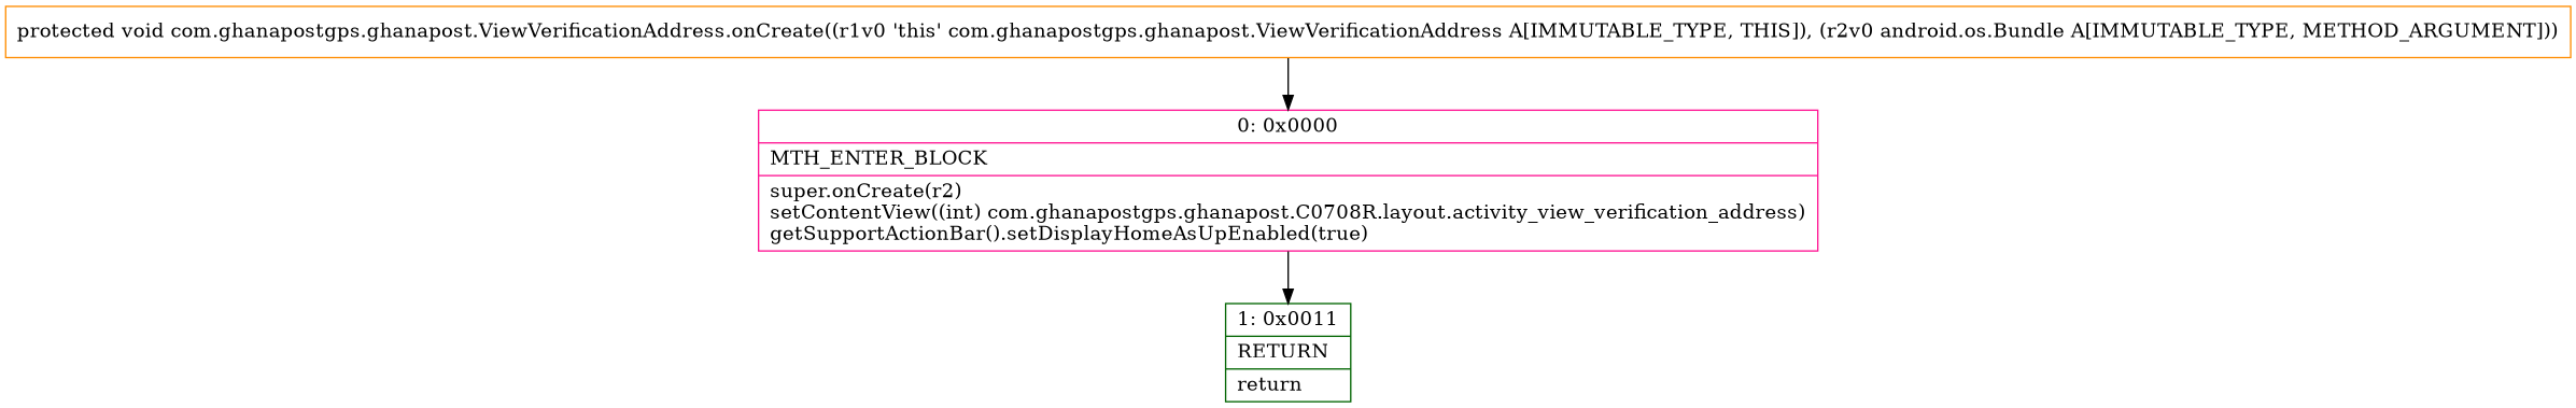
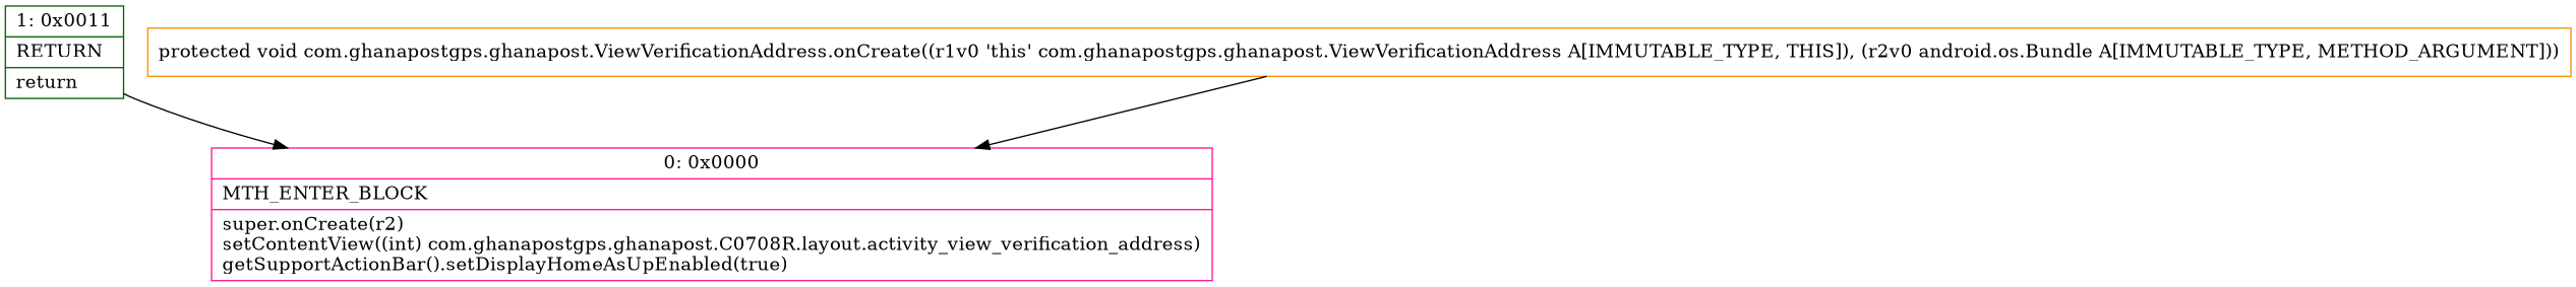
  digraph {
    node [shape=record]
    edge [arrowhead=normal]
    n1 [label="{0\:\ 0x0000|MTH_ENTER_BLOCK\l|super.onCreate(r2)\lsetContentView((int) com.ghanapostgps.ghanapost.C0708R.layout.activity_view_verification_address)\lgetSupportActionBar().setDisplayHomeAsUpEnabled(true)\l}" color=deeppink]
    n2 [label="{1\:\ 0x0011|RETURN\l|return\l}" color=darkgreen]
    n3 [label="{protected void com.ghanapostgps.ghanapost.ViewVerificationAddress.onCreate((r1v0 'this' com.ghanapostgps.ghanapost.ViewVerificationAddress A[IMMUTABLE_TYPE, THIS]), (r2v0 android.os.Bundle A[IMMUTABLE_TYPE, METHOD_ARGUMENT])) }" color=darkorange]
-   n1 -> n2
+   n2 -> n1
    n3 -> n1
  }
